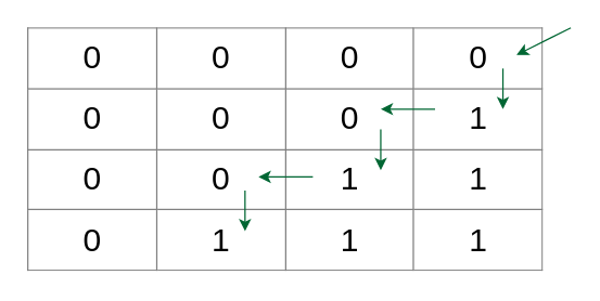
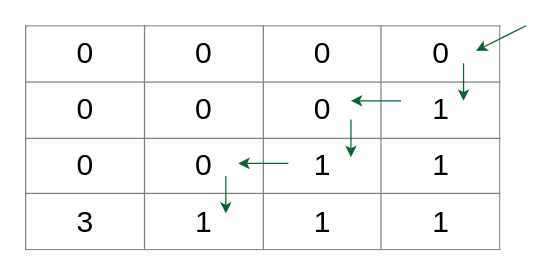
  <mxCell id="0" />
  <mxCell id="1" parent="0" />
- <mxCell id="2" value="&lt;table border=&quot;1&quot; width=&quot;100%&quot; style=&quot;width: 100% ; height: 100% ; border-collapse: collapse ; font-size: 24px&quot;&gt;&lt;tbody style=&quot;font-size: 24px&quot;&gt;&lt;tr style=&quot;font-size: 24px&quot;&gt;&lt;td align=&quot;center&quot; style=&quot;font-size: 24px&quot;&gt;0&lt;/td&gt;&lt;td align=&quot;center&quot; style=&quot;font-size: 24px&quot;&gt;0&lt;/td&gt;&lt;td align=&quot;center&quot; style=&quot;font-size: 24px&quot;&gt;0&lt;/td&gt;&lt;td style=&quot;text-align: center&quot;&gt;0&lt;/td&gt;&lt;/tr&gt;&lt;tr style=&quot;font-size: 24px&quot;&gt;&lt;td align=&quot;center&quot; style=&quot;font-size: 24px&quot;&gt;0&lt;/td&gt;&lt;td align=&quot;center&quot; style=&quot;font-size: 24px&quot;&gt;0&lt;/td&gt;&lt;td align=&quot;center&quot; style=&quot;font-size: 24px&quot;&gt;0&lt;/td&gt;&lt;td style=&quot;text-align: center&quot;&gt;1&lt;/td&gt;&lt;/tr&gt;&lt;tr style=&quot;font-size: 24px&quot;&gt;&lt;td align=&quot;center&quot; style=&quot;font-size: 24px&quot;&gt;0&lt;/td&gt;&lt;td align=&quot;center&quot; style=&quot;font-size: 24px&quot;&gt;0&lt;/td&gt;&lt;td align=&quot;center&quot; style=&quot;font-size: 24px&quot;&gt;1&lt;/td&gt;&lt;td style=&quot;text-align: center&quot;&gt;1&lt;/td&gt;&lt;/tr&gt;&lt;tr&gt;&lt;td style=&quot;text-align: center&quot;&gt;0&lt;/td&gt;&lt;td style=&quot;text-align: center&quot;&gt;1&lt;/td&gt;&lt;td style=&quot;text-align: center&quot;&gt;1&lt;/td&gt;&lt;td style=&quot;text-align: center&quot;&gt;1&lt;/td&gt;&lt;/tr&gt;&lt;/tbody&gt;&lt;/table&gt;" style="text;html=1;strokeColor=none;fillColor=none;overflow=fill;fontSize=24;" vertex="1" parent="1"><mxGeometry x="20" y="20" width="380" height="180" as="geometry" /></mxCell>
+ <mxCell id="2" value="&lt;table border=&quot;1&quot; width=&quot;100%&quot; style=&quot;width: 100% ; height: 100% ; border-collapse: collapse ; font-size: 24px&quot;&gt;&lt;tbody style=&quot;font-size: 24px&quot;&gt;&lt;tr style=&quot;font-size: 24px&quot;&gt;&lt;td align=&quot;center&quot; style=&quot;font-size: 24px&quot;&gt;0&lt;/td&gt;&lt;td align=&quot;center&quot; style=&quot;font-size: 24px&quot;&gt;0&lt;/td&gt;&lt;td align=&quot;center&quot; style=&quot;font-size: 24px&quot;&gt;0&lt;/td&gt;&lt;td style=&quot;text-align: center&quot;&gt;0&lt;/td&gt;&lt;/tr&gt;&lt;tr style=&quot;font-size: 24px&quot;&gt;&lt;td align=&quot;center&quot; style=&quot;font-size: 24px&quot;&gt;0&lt;/td&gt;&lt;td align=&quot;center&quot; style=&quot;font-size: 24px&quot;&gt;0&lt;/td&gt;&lt;td align=&quot;center&quot; style=&quot;font-size: 24px&quot;&gt;0&lt;/td&gt;&lt;td style=&quot;text-align: center&quot;&gt;1&lt;/td&gt;&lt;/tr&gt;&lt;tr style=&quot;font-size: 24px&quot;&gt;&lt;td align=&quot;center&quot; style=&quot;font-size: 24px&quot;&gt;0&lt;/td&gt;&lt;td align=&quot;center&quot; style=&quot;font-size: 24px&quot;&gt;0&lt;/td&gt;&lt;td align=&quot;center&quot; style=&quot;font-size: 24px&quot;&gt;1&lt;/td&gt;&lt;td style=&quot;text-align: center&quot;&gt;1&lt;/td&gt;&lt;/tr&gt;&lt;tr&gt;&lt;td style=&quot;text-align: center&quot;&gt;3&lt;/td&gt;&lt;td style=&quot;text-align: center&quot;&gt;1&lt;/td&gt;&lt;td style=&quot;text-align: center&quot;&gt;1&lt;/td&gt;&lt;td style=&quot;text-align: center&quot;&gt;1&lt;/td&gt;&lt;/tr&gt;&lt;/tbody&gt;&lt;/table&gt;" style="text;html=1;strokeColor=none;fillColor=none;overflow=fill;fontSize=24;" vertex="1" parent="1"><mxGeometry x="20" y="20" width="380" height="180" as="geometry" /></mxCell>
  <mxCell id="3" value="" style="endArrow=classic;html=1;fontSize=24;strokeColor=#006633;" edge="1" parent="1"><mxGeometry width="50" height="50" relative="1" as="geometry"><mxPoint x="420" y="20" as="sourcePoint" /><mxPoint x="380" y="40" as="targetPoint" /></mxGeometry></mxCell>
  <mxCell id="4" value="" style="endArrow=classic;html=1;fontSize=24;strokeColor=#006633;" edge="1" parent="1"><mxGeometry width="50" height="50" relative="1" as="geometry"><mxPoint x="370" y="50" as="sourcePoint" /><mxPoint x="370" y="80" as="targetPoint" /></mxGeometry></mxCell>
  <mxCell id="5" value="" style="endArrow=classic;html=1;fontSize=24;strokeColor=#006633;" edge="1" parent="1"><mxGeometry width="50" height="50" relative="1" as="geometry"><mxPoint x="320" y="80" as="sourcePoint" /><mxPoint x="280" y="80" as="targetPoint" /></mxGeometry></mxCell>
  <mxCell id="6" value="" style="endArrow=classic;html=1;fontSize=24;strokeColor=#006633;" edge="1" parent="1"><mxGeometry width="50" height="50" relative="1" as="geometry"><mxPoint x="280" y="95" as="sourcePoint" /><mxPoint x="280" y="125" as="targetPoint" /></mxGeometry></mxCell>
  <mxCell id="7" value="" style="endArrow=classic;html=1;fontSize=24;strokeColor=#006633;" edge="1" parent="1"><mxGeometry width="50" height="50" relative="1" as="geometry"><mxPoint x="230" y="130" as="sourcePoint" /><mxPoint x="190" y="130" as="targetPoint" /></mxGeometry></mxCell>
  <mxCell id="8" value="" style="endArrow=classic;html=1;fontSize=24;strokeColor=#006633;" edge="1" parent="1"><mxGeometry width="50" height="50" relative="1" as="geometry"><mxPoint x="180" y="140" as="sourcePoint" /><mxPoint x="180" y="170" as="targetPoint" /></mxGeometry></mxCell>
